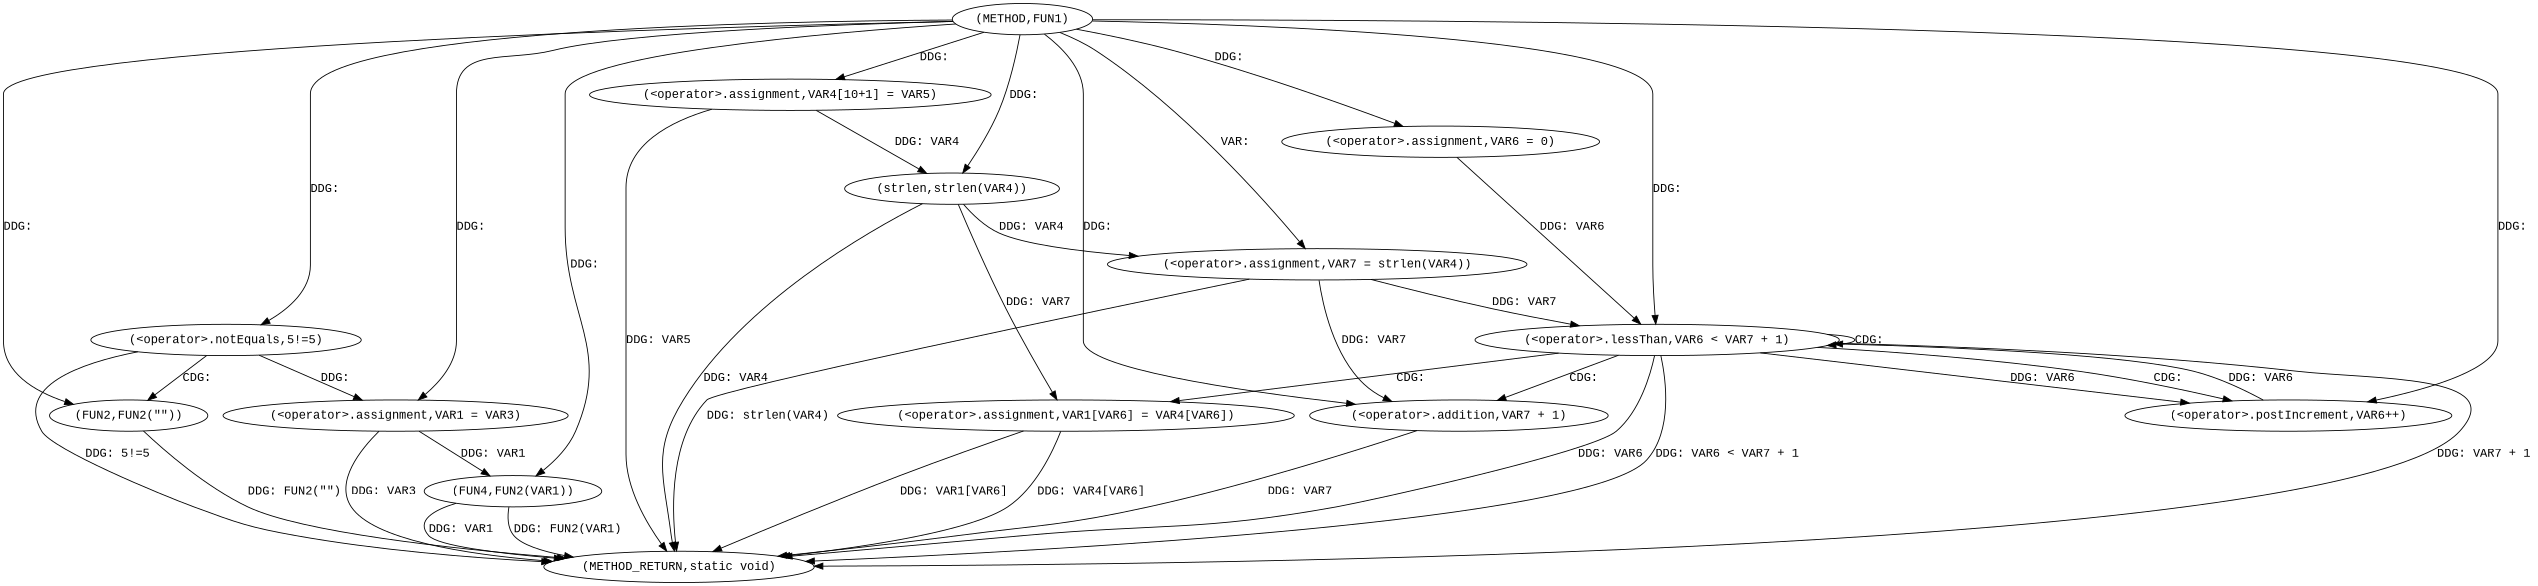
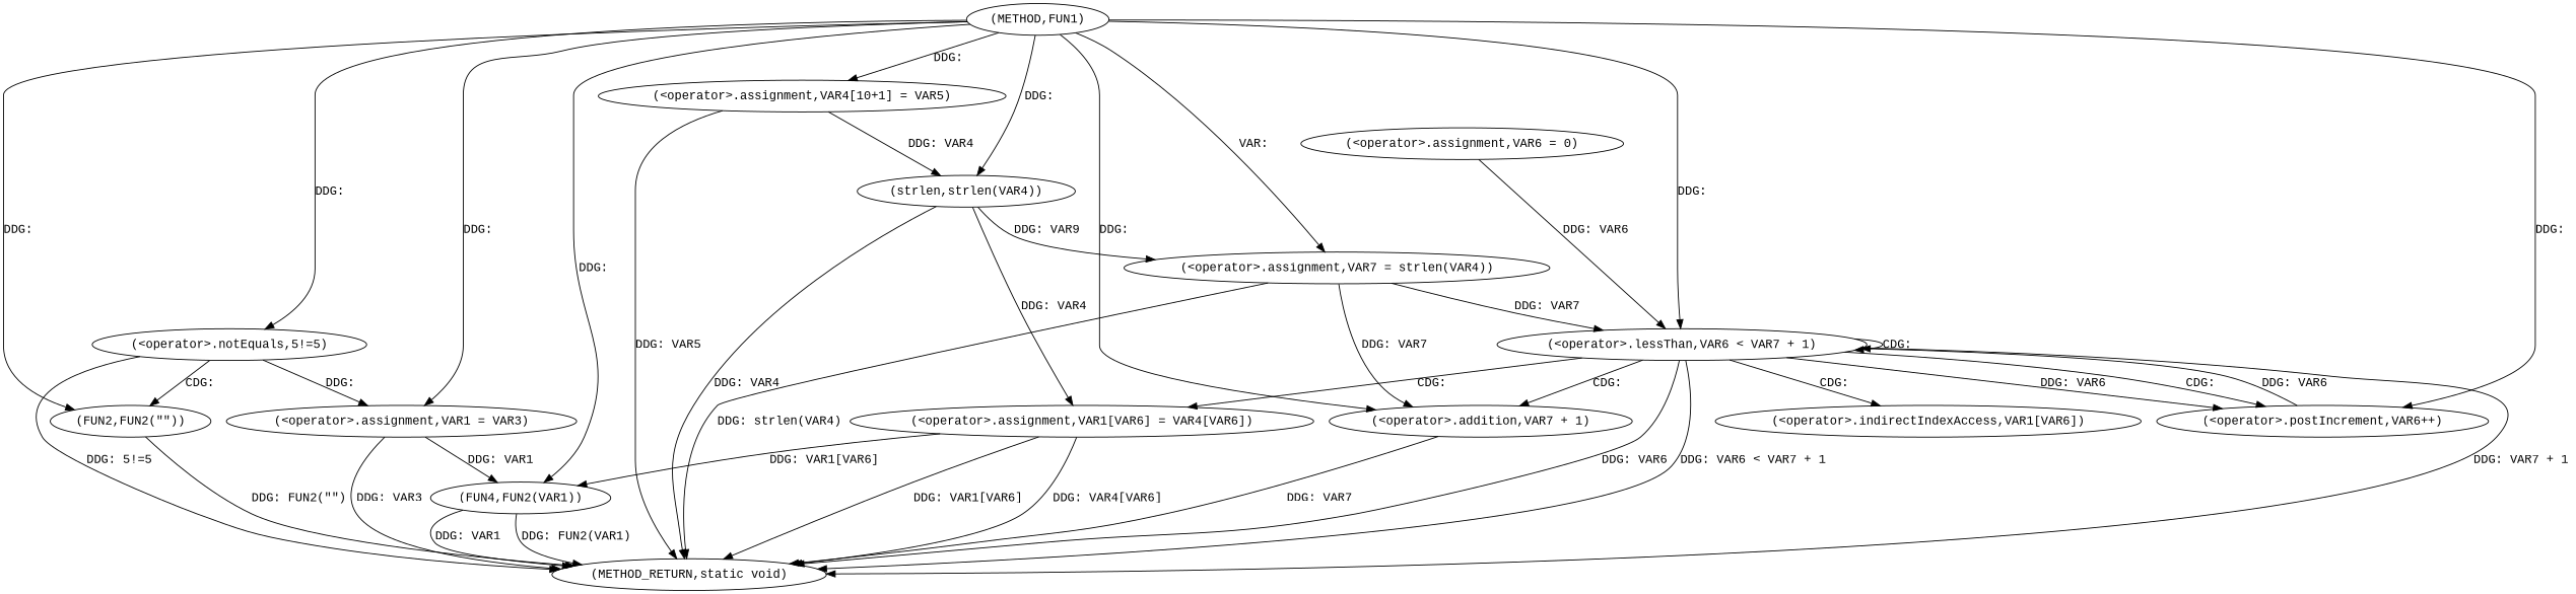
  digraph {
    fontname="Liberation Mono"
    node [fontname="Liberation Mono"]
    edge [fontname="Liberation Mono"]
    n1 [label="(METHOD,FUN1)"]
    n2 [label="(<operator>.notEquals,5!=5)"]
    n3 [label="(FUN2,FUN2(\"\"))"]
    n4 [label="(<operator>.assignment,VAR1 = VAR3)"]
    n5 [label="(<operator>.assignment,VAR4[10+1] = VAR5)"]
    n6 [label="(<operator>.assignment,VAR7 = strlen(VAR4))"]
    n7 [label="(strlen,strlen(VAR4))"]
    n8 [label="(<operator>.assignment,VAR6 = 0)"]
    n9 [label="(<operator>.lessThan,VAR6 < VAR7 + 1)"]
    n10 [label="(<operator>.addition,VAR7 + 1)"]
    n11 [label="(<operator>.postIncrement,VAR6++)"]
    n12 [label="(FUN4,FUN2(VAR1))"]
    n13 [label="(METHOD_RETURN,static void)"]
    n14 [label="(<operator>.assignment,VAR1[VAR6] = VAR4[VAR6])"]
+   n15 [label="(<operator>.indirectIndexAccess,VAR1[VAR6])"]
    n1 -> n2 [label="DDG: "]
    n1 -> n3 [label="DDG: "]
    n1 -> n4 [label="DDG: "]
    n1 -> n5 [label="DDG: "]
    n1 -> n6 [label="VAR: "]
    n1 -> n7 [label="DDG: "]
-   n1 -> n8 [label="DDG: "]
    n1 -> n9 [label="DDG: "]
    n1 -> n10 [label="DDG: "]
    n1 -> n11 [label="DDG: "]
    n1 -> n12 [label="DDG: "]
    n2 -> n3 [label="CDG: "]
    n2 -> n4 [label="DDG: "]
    n2 -> n13 [label="DDG: 5!=5"]
    n3 -> n13 [label="DDG: FUN2(\"\")"]
    n4 -> n12 [label="DDG: VAR1"]
    n4 -> n13 [label="DDG: VAR3"]
    n5 -> n7 [label="DDG: VAR4"]
    n5 -> n13 [label="DDG: VAR5"]
    n6 -> n9 [label="DDG: VAR7"]
    n6 -> n10 [label="DDG: VAR7"]
    n6 -> n13 [label="DDG: strlen(VAR4)"]
-   n7 -> n6 [label="DDG: VAR4"]
+   n7 -> n6 [label="DDG: VAR9"]
    n7 -> n13 [label="DDG: VAR4"]
-   n7 -> n14 [label="DDG: VAR7"]
+   n7 -> n14 [label="DDG: VAR4"]
    n8 -> n9 [label="DDG: VAR6"]
    n9 -> n9 [label="CDG: "]
    n9 -> n10 [label="CDG: "]
    n9 -> n11 [label="DDG: VAR6"]
    n9 -> n11 [label="CDG: "]
    n9 -> n13 [label="DDG: VAR6"]
    n9 -> n13 [label="DDG: VAR6 < VAR7 + 1"]
    n9 -> n13 [label="DDG: VAR7 + 1"]
    n9 -> n14 [label="CDG: "]
+   n9 -> n15 [label="CDG: "]
    n10 -> n13 [label="DDG: VAR7"]
    n11 -> n9 [label="DDG: VAR6"]
    n12 -> n13 [label="DDG: VAR1"]
    n12 -> n13 [label="DDG: FUN2(VAR1)"]
+   n14 -> n12 [label="DDG: VAR1[VAR6]"]
    n14 -> n13 [label="DDG: VAR1[VAR6]"]
    n14 -> n13 [label="DDG: VAR4[VAR6]"]
  }
